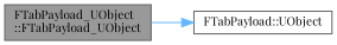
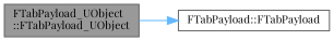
  digraph {
    rankdir=LR
    fontname="Playfair Display"
    node [fontname="Playfair Display" fontsize=10 shape=box style=filled]
    n1 [color=gray40 fillcolor=grey60 fontcolor=black height=0.2 label="FTabPayload_UObject\l::FTabPayload_UObject" width=0.4]
-   n2 [color=grey40 fillcolor=white height=0.2 label="FTabPayload::UObject" width=0.4]
+   n2 [color=grey40 fillcolor=white height=0.2 label="FTabPayload::FTabPayload" width=0.4]
    n1 -> n2 [color=steelblue1 fontname="Playfair Display" fontsize=10 labelfontname=Helvetica labelfontsize=10 style=solid]
  }
